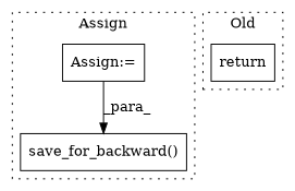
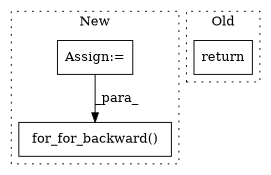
  digraph {
    node [shape=box]
-   n1 [a=75 l="22,1" label="save_for_backward()" s="3347,3410"]
+   n1 [a=75 l="22,1" label="for_for_backward()" s="3347,3410"]
    n2 [a=68 l=3 label="Assign:=" s=2981]
    n3 [a=93 l=7 label=return s=2306]
    subgraph cluster_1 {
-     label=Assign
+     label=New
      style=dotted
      n1
      n2
    }
    subgraph cluster_2 {
      label=Old
      style=dotted
      n3
    }
    n2 -> n1 [label=_para_]
  }
